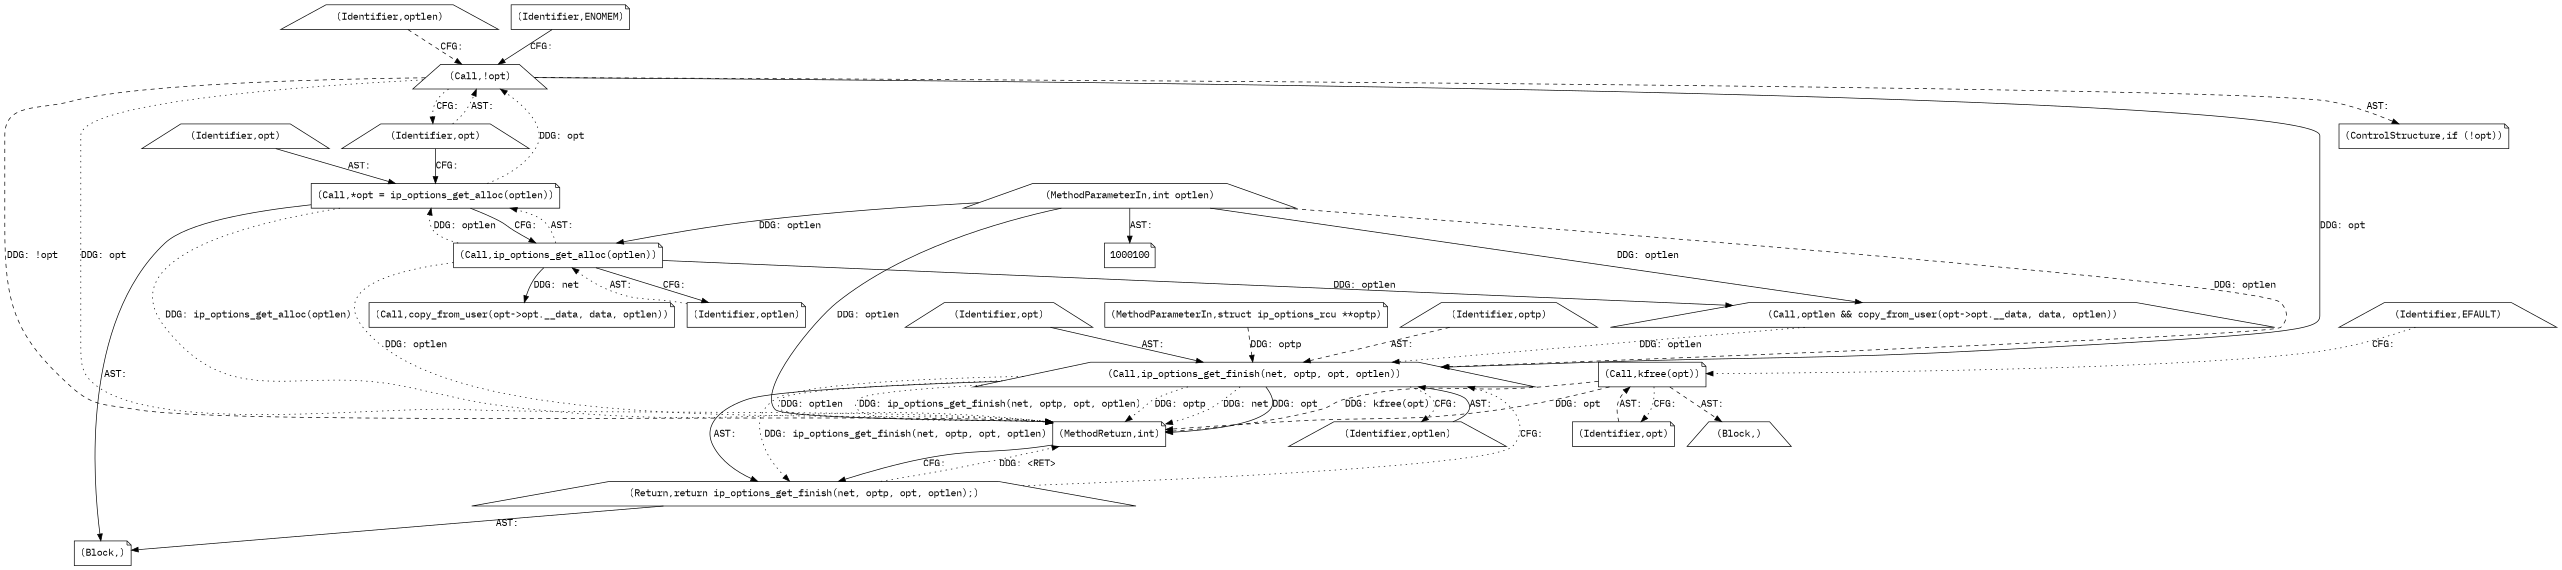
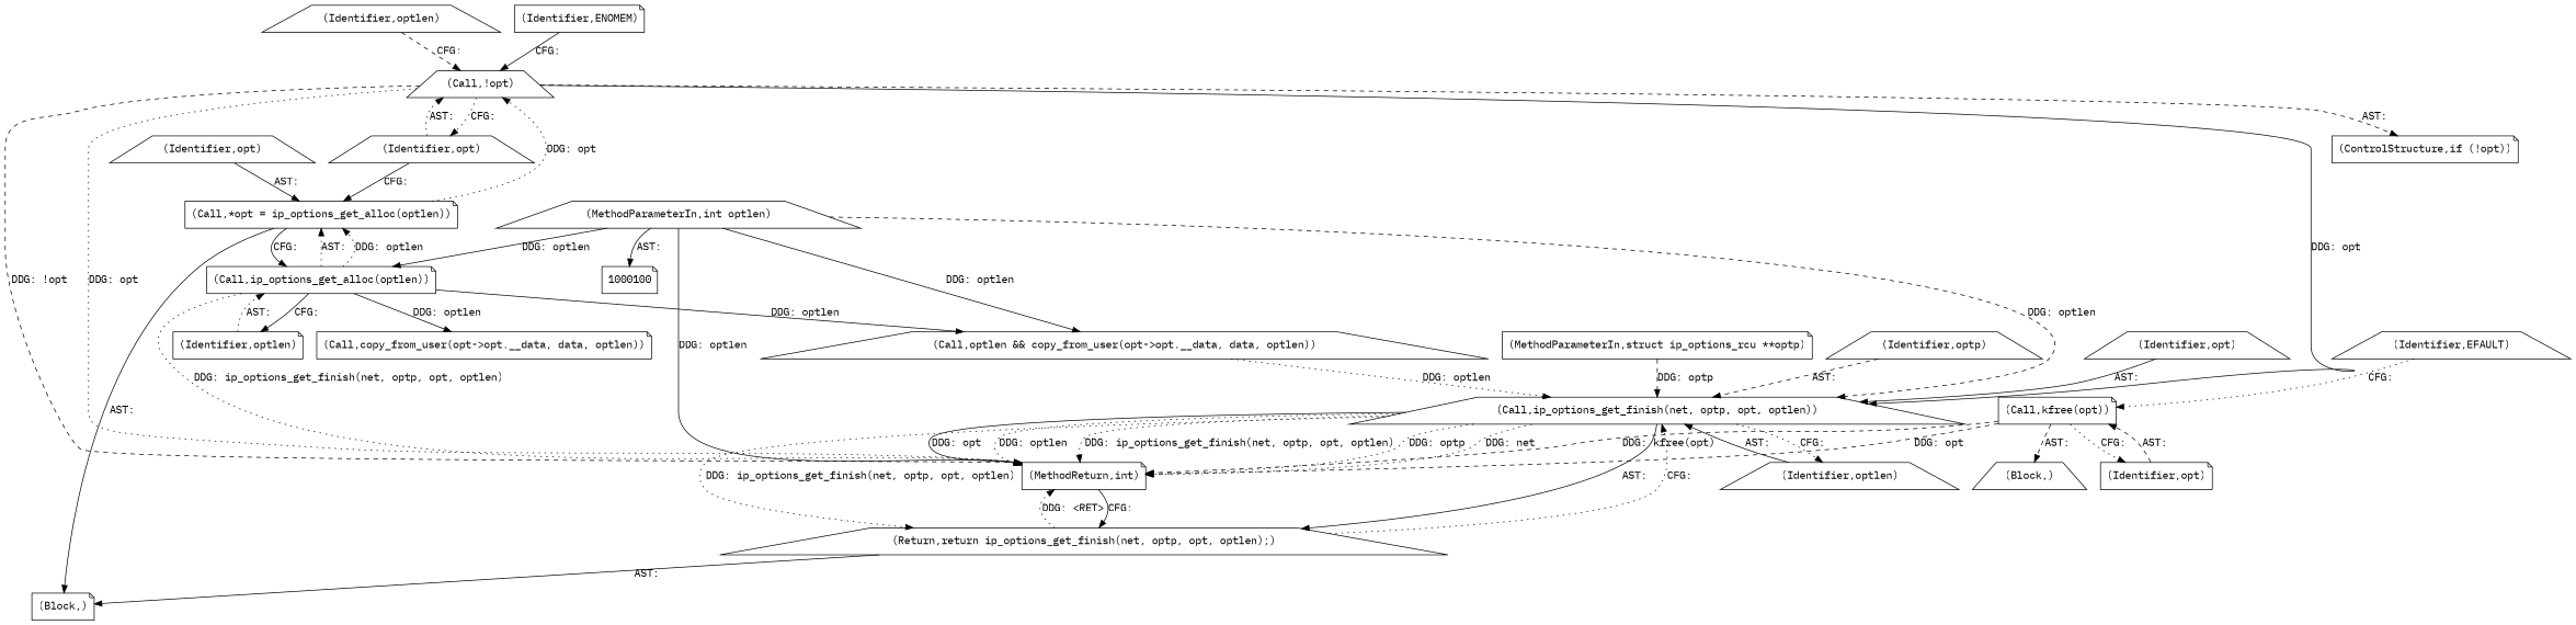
  digraph {
    fontname="IBM Plex Mono"
    node [fontname="IBM Plex Mono" shape=trapezium]
    edge [fontname="IBM Plex Mono" style=dotted]
    n1 [label="(Call,!opt)"]
    n2 [label="(Call,ip_options_get_finish(net, optp, opt, optlen))"]
    n3 [label="(ControlStructure,if (!opt))" shape=note]
    n4 [label="(MethodReturn,int)" shape=note]
    n5 [label="(Identifier,opt)"]
    n6 [label="(Call,kfree(opt))" shape=note]
    n7 [label="(Block,)"]
    n8 [label="(Identifier,opt)" shape=note]
    n9 [label="(Return,return ip_options_get_finish(net, optp, opt, optlen);)"]
    n10 [label="(Identifier,optlen)"]
    n11 [label="(Call,*opt = ip_options_get_alloc(optlen))" shape=note]
    n12 [label="(Call,ip_options_get_alloc(optlen))" shape=note]
    n13 [label="(Block,)" shape=note]
    n14 [label="(Identifier,optlen)" shape=note]
    n15 [label="(Call,copy_from_user(opt->opt.__data, data, optlen))" shape=note]
    n16 [label="(Call,optlen && copy_from_user(opt->opt.__data, data, optlen))"]
    n17 [label="(MethodParameterIn,int optlen)"]
    1000100 [shape=note]
    n19 [label="(Identifier,optlen)"]
    n20 [label="(Identifier,opt)"]
    n21 [label="(Identifier,ENOMEM)" shape=note]
    n22 [label="(Identifier,opt)"]
    n23 [label="(Identifier,EFAULT)"]
    n24 [label="(MethodParameterIn,struct ip_options_rcu **optp)" shape=note]
    n25 [label="(Identifier,optp)"]
    n1 -> n2 [label="DDG: opt" style=solid]
    n1 -> n3 [label="AST: " style=dashed]
    n1 -> n4 [label="DDG: !opt" style=dashed]
    n1 -> n4 [label="DDG: opt"]
    n1 -> n5 [label="CFG: "]
    n2 -> n4 [label="DDG: net"]
    n2 -> n4 [label="DDG: opt" style=solid]
    n2 -> n4 [label="DDG: optlen"]
    n2 -> n4 [label="DDG: ip_options_get_finish(net, optp, opt, optlen)"]
    n2 -> n4 [label="DDG: optp"]
    n2 -> n9 [label="AST: " style=solid]
    n2 -> n9 [label="DDG: ip_options_get_finish(net, optp, opt, optlen)"]
    n2 -> n10 [label="CFG: "]
    n4 -> n9 [label="CFG: " style=solid]
    n5 -> n1 [label="AST: "]
    n5 -> n11 [label="CFG: " style=solid]
    n6 -> n4 [label="DDG: opt" style=dashed]
    n6 -> n4 [label="DDG: kfree(opt)" style=dashed]
    n6 -> n7 [label="AST: " style=dashed]
    n6 -> n8 [label="CFG: "]
    n8 -> n6 [label="AST: " style=dashed]
    n9 -> n2 [label="CFG: "]
    n9 -> n4 [label="DDG: <RET>"]
    n9 -> n13 [label="AST: " style=solid]
    n10 -> n2 [label="AST: " style=solid]
    n11 -> n1 [label="DDG: opt"]
-   n11 -> n4 [label="DDG: ip_options_get_alloc(optlen)"]
    n11 -> n12 [label="CFG: " style=solid]
    n11 -> n13 [label="AST: " style=solid]
-   n12 -> n4 [label="DDG: optlen"]
+   n12 -> n4 [label="DDG: ip_options_get_finish(net, optp, opt, optlen)"]
    n12 -> n11 [label="AST: "]
    n12 -> n11 [label="DDG: optlen"]
    n12 -> n14 [label="CFG: " style=solid]
-   n12 -> n15 [label="DDG: net" style=solid]
+   n12 -> n15 [label="DDG: optlen" style=solid]
    n12 -> n16 [label="DDG: optlen" style=solid]
    n14 -> n12 [label="AST: "]
    n16 -> n2 [label="DDG: optlen"]
    n17 -> n2 [label="DDG: optlen" style=dashed]
    n17 -> n4 [label="DDG: optlen" style=solid]
    n17 -> n12 [label="DDG: optlen" style=solid]
    n17 -> n16 [label="DDG: optlen" style=solid]
    n17 -> 1000100 [label="AST: " style=solid]
    n19 -> n1 [label="CFG: " style=dashed]
    n20 -> n2 [label="AST: " style=solid]
    n21 -> n1 [label="CFG: " style=solid]
    n22 -> n11 [label="AST: " style=solid]
    n23 -> n6 [label="CFG: "]
    n24 -> n2 [label="DDG: optp" style=dashed]
    n25 -> n2 [label="AST: " style=dashed]
  }
